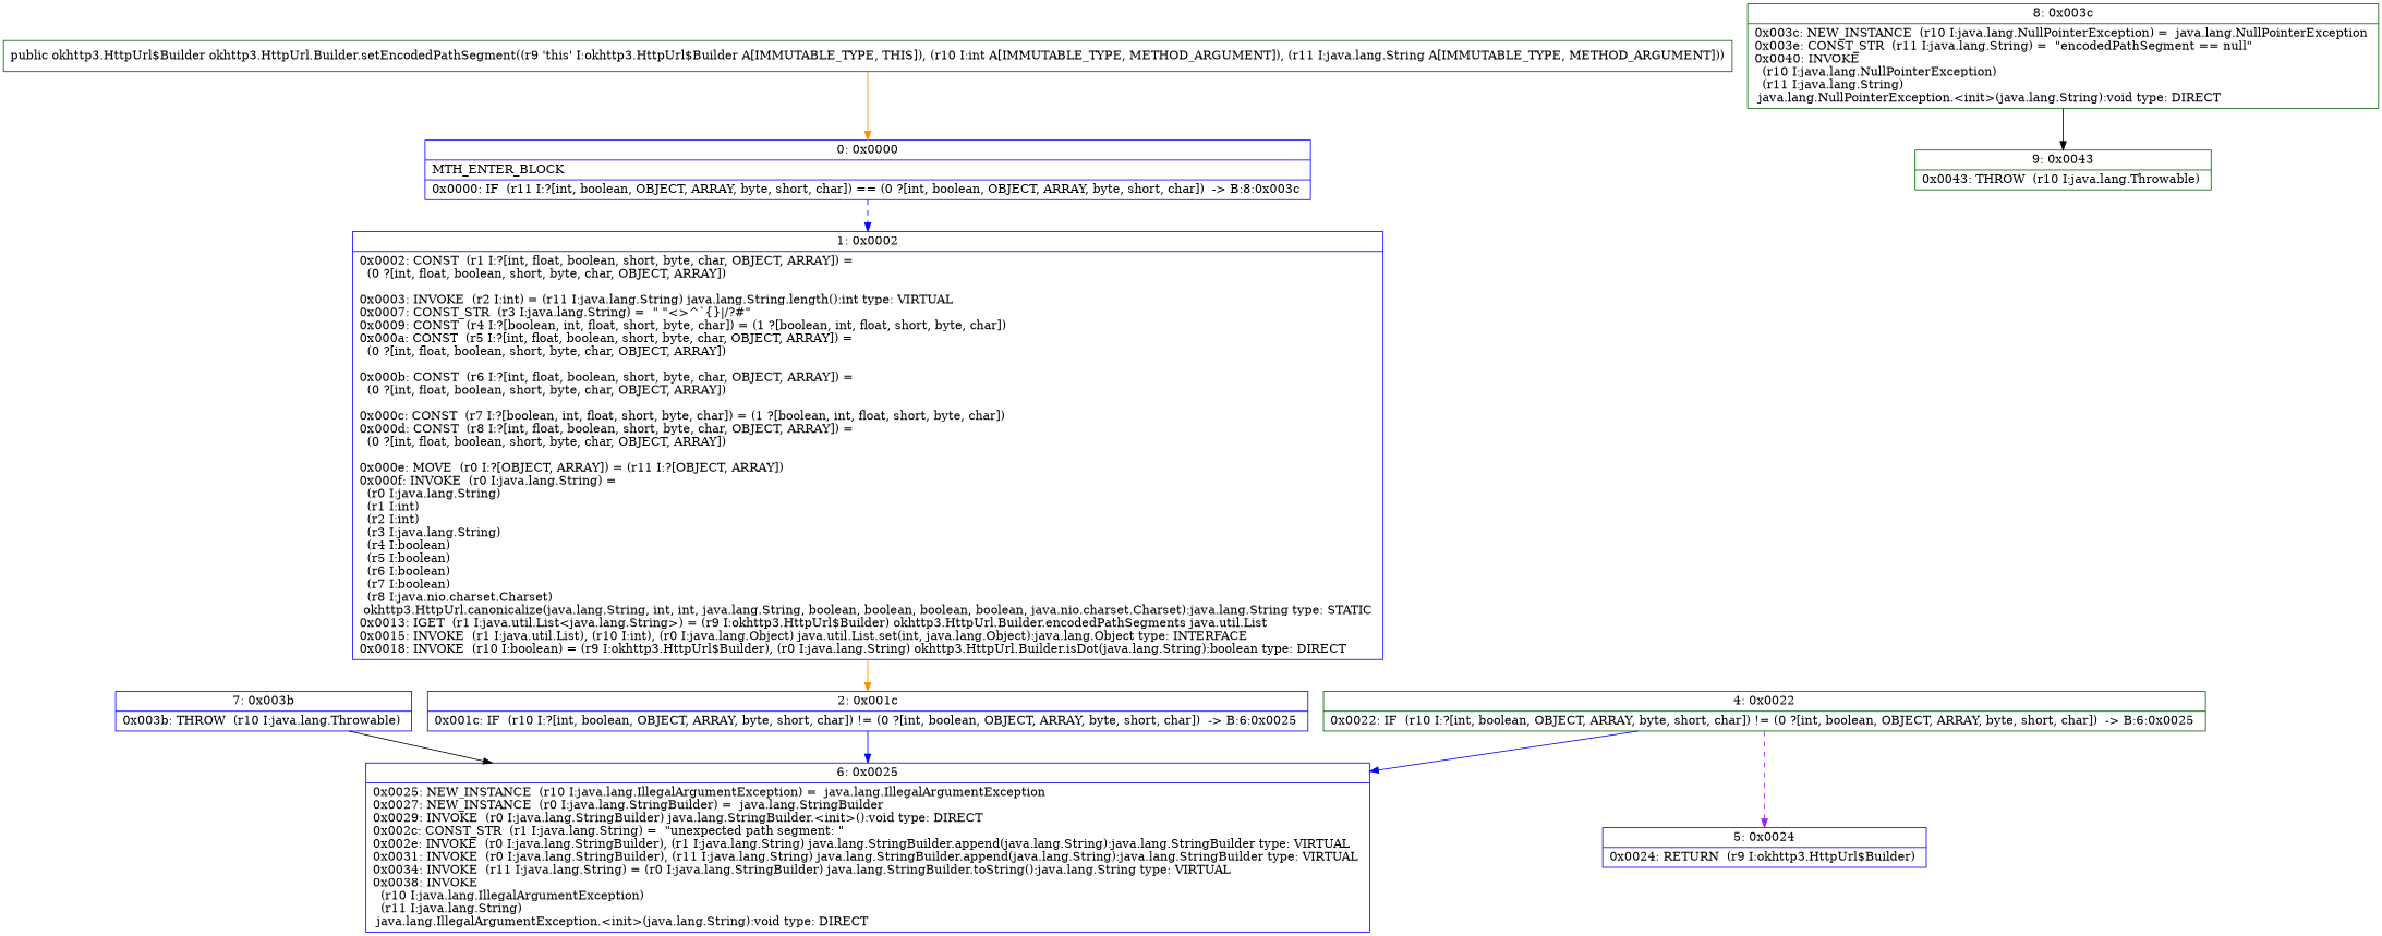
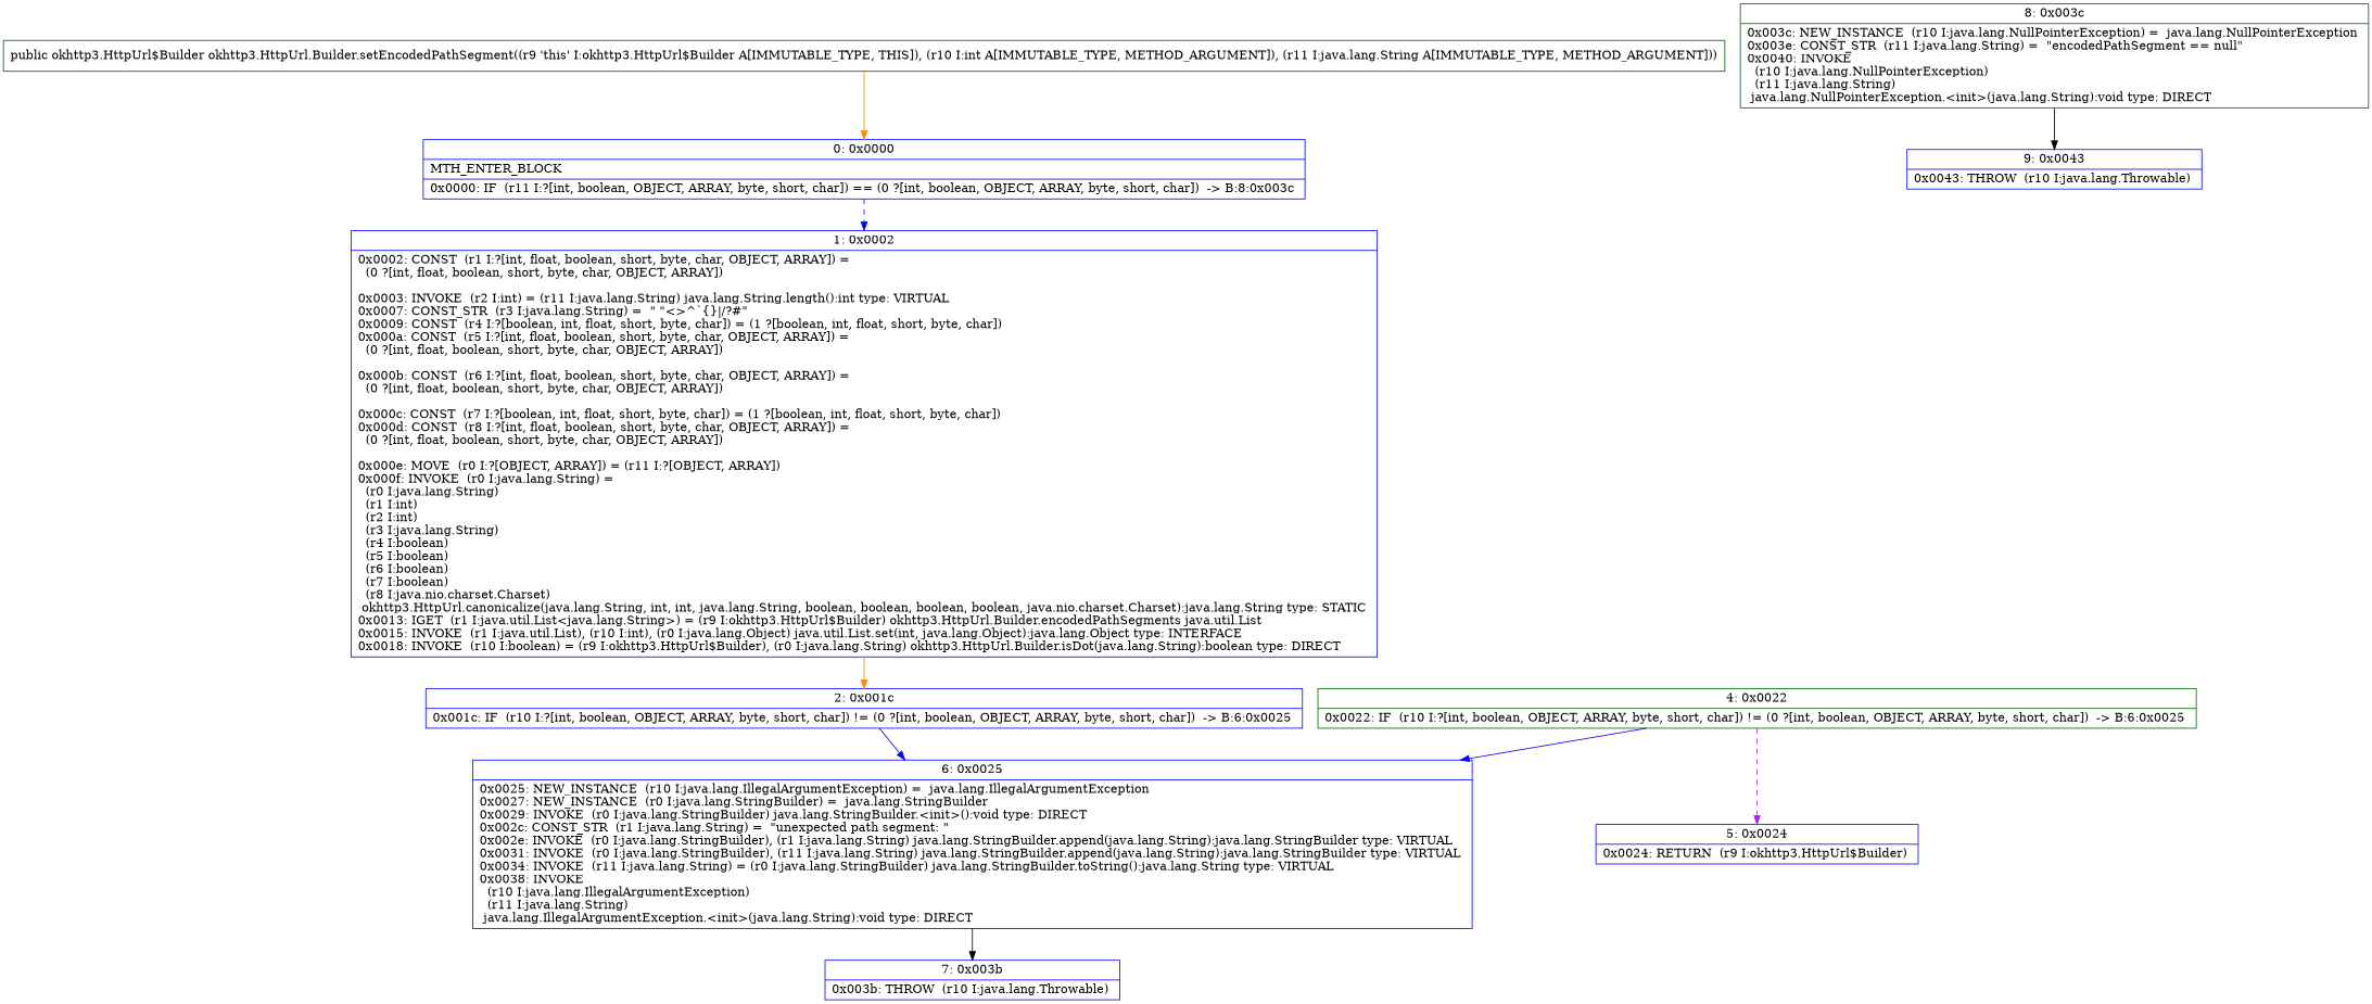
  digraph {
    node [color=blue shape=record]
    edge [color=blue]
    n1 [label="{0\:\ 0x0000|MTH_ENTER_BLOCK\l|0x0000: IF  (r11 I:?[int, boolean, OBJECT, ARRAY, byte, short, char]) == (0 ?[int, boolean, OBJECT, ARRAY, byte, short, char])  \-\> B:8:0x003c \l}"]
    n2 [label="{1\:\ 0x0002|0x0002: CONST  (r1 I:?[int, float, boolean, short, byte, char, OBJECT, ARRAY]) = \l  (0 ?[int, float, boolean, short, byte, char, OBJECT, ARRAY])\l \l0x0003: INVOKE  (r2 I:int) = (r11 I:java.lang.String) java.lang.String.length():int type: VIRTUAL \l0x0007: CONST_STR  (r3 I:java.lang.String) =  \" \"\<\>^`\{\}\|\/?#\" \l0x0009: CONST  (r4 I:?[boolean, int, float, short, byte, char]) = (1 ?[boolean, int, float, short, byte, char]) \l0x000a: CONST  (r5 I:?[int, float, boolean, short, byte, char, OBJECT, ARRAY]) = \l  (0 ?[int, float, boolean, short, byte, char, OBJECT, ARRAY])\l \l0x000b: CONST  (r6 I:?[int, float, boolean, short, byte, char, OBJECT, ARRAY]) = \l  (0 ?[int, float, boolean, short, byte, char, OBJECT, ARRAY])\l \l0x000c: CONST  (r7 I:?[boolean, int, float, short, byte, char]) = (1 ?[boolean, int, float, short, byte, char]) \l0x000d: CONST  (r8 I:?[int, float, boolean, short, byte, char, OBJECT, ARRAY]) = \l  (0 ?[int, float, boolean, short, byte, char, OBJECT, ARRAY])\l \l0x000e: MOVE  (r0 I:?[OBJECT, ARRAY]) = (r11 I:?[OBJECT, ARRAY]) \l0x000f: INVOKE  (r0 I:java.lang.String) = \l  (r0 I:java.lang.String)\l  (r1 I:int)\l  (r2 I:int)\l  (r3 I:java.lang.String)\l  (r4 I:boolean)\l  (r5 I:boolean)\l  (r6 I:boolean)\l  (r7 I:boolean)\l  (r8 I:java.nio.charset.Charset)\l okhttp3.HttpUrl.canonicalize(java.lang.String, int, int, java.lang.String, boolean, boolean, boolean, boolean, java.nio.charset.Charset):java.lang.String type: STATIC \l0x0013: IGET  (r1 I:java.util.List\<java.lang.String\>) = (r9 I:okhttp3.HttpUrl$Builder) okhttp3.HttpUrl.Builder.encodedPathSegments java.util.List \l0x0015: INVOKE  (r1 I:java.util.List), (r10 I:int), (r0 I:java.lang.Object) java.util.List.set(int, java.lang.Object):java.lang.Object type: INTERFACE \l0x0018: INVOKE  (r10 I:boolean) = (r9 I:okhttp3.HttpUrl$Builder), (r0 I:java.lang.String) okhttp3.HttpUrl.Builder.isDot(java.lang.String):boolean type: DIRECT \l}"]
    n3 [label="{2\:\ 0x001c|0x001c: IF  (r10 I:?[int, boolean, OBJECT, ARRAY, byte, short, char]) != (0 ?[int, boolean, OBJECT, ARRAY, byte, short, char])  \-\> B:6:0x0025 \l}"]
    n4 [color=darkgreen label="{8\:\ 0x003c|0x003c: NEW_INSTANCE  (r10 I:java.lang.NullPointerException) =  java.lang.NullPointerException \l0x003e: CONST_STR  (r11 I:java.lang.String) =  \"encodedPathSegment == null\" \l0x0040: INVOKE  \l  (r10 I:java.lang.NullPointerException)\l  (r11 I:java.lang.String)\l java.lang.NullPointerException.\<init\>(java.lang.String):void type: DIRECT \l}"]
-   n5 [color=darkgreen label="{9\:\ 0x0043|0x0043: THROW  (r10 I:java.lang.Throwable) \l}"]
+   n5 [label="{9\:\ 0x0043|0x0043: THROW  (r10 I:java.lang.Throwable) \l}"]
    n6 [label="{6\:\ 0x0025|0x0025: NEW_INSTANCE  (r10 I:java.lang.IllegalArgumentException) =  java.lang.IllegalArgumentException \l0x0027: NEW_INSTANCE  (r0 I:java.lang.StringBuilder) =  java.lang.StringBuilder \l0x0029: INVOKE  (r0 I:java.lang.StringBuilder) java.lang.StringBuilder.\<init\>():void type: DIRECT \l0x002c: CONST_STR  (r1 I:java.lang.String) =  \"unexpected path segment: \" \l0x002e: INVOKE  (r0 I:java.lang.StringBuilder), (r1 I:java.lang.String) java.lang.StringBuilder.append(java.lang.String):java.lang.StringBuilder type: VIRTUAL \l0x0031: INVOKE  (r0 I:java.lang.StringBuilder), (r11 I:java.lang.String) java.lang.StringBuilder.append(java.lang.String):java.lang.StringBuilder type: VIRTUAL \l0x0034: INVOKE  (r11 I:java.lang.String) = (r0 I:java.lang.StringBuilder) java.lang.StringBuilder.toString():java.lang.String type: VIRTUAL \l0x0038: INVOKE  \l  (r10 I:java.lang.IllegalArgumentException)\l  (r11 I:java.lang.String)\l java.lang.IllegalArgumentException.\<init\>(java.lang.String):void type: DIRECT \l}"]
    n7 [label="{7\:\ 0x003b|0x003b: THROW  (r10 I:java.lang.Throwable) \l}"]
    n8 [color=darkgreen label="{4\:\ 0x0022|0x0022: IF  (r10 I:?[int, boolean, OBJECT, ARRAY, byte, short, char]) != (0 ?[int, boolean, OBJECT, ARRAY, byte, short, char])  \-\> B:6:0x0025 \l}"]
    n9 [label="{5\:\ 0x0024|0x0024: RETURN  (r9 I:okhttp3.HttpUrl$Builder) \l}"]
    n10 [color=darkgreen label="{public okhttp3.HttpUrl$Builder okhttp3.HttpUrl.Builder.setEncodedPathSegment((r9 'this' I:okhttp3.HttpUrl$Builder A[IMMUTABLE_TYPE, THIS]), (r10 I:int A[IMMUTABLE_TYPE, METHOD_ARGUMENT]), (r11 I:java.lang.String A[IMMUTABLE_TYPE, METHOD_ARGUMENT])) }"]
    n1 -> n2 [style=dashed]
    n2 -> n3 [color=darkorange]
    n3 -> n6
    n4 -> n5 [color=black]
-   n7 -> n6 [color=black]
+   n6 -> n7 [color=black]
    n8 -> n6
    n8 -> n9 [color=purple style=dashed]
    n10 -> n1 [color=darkorange]
  }
